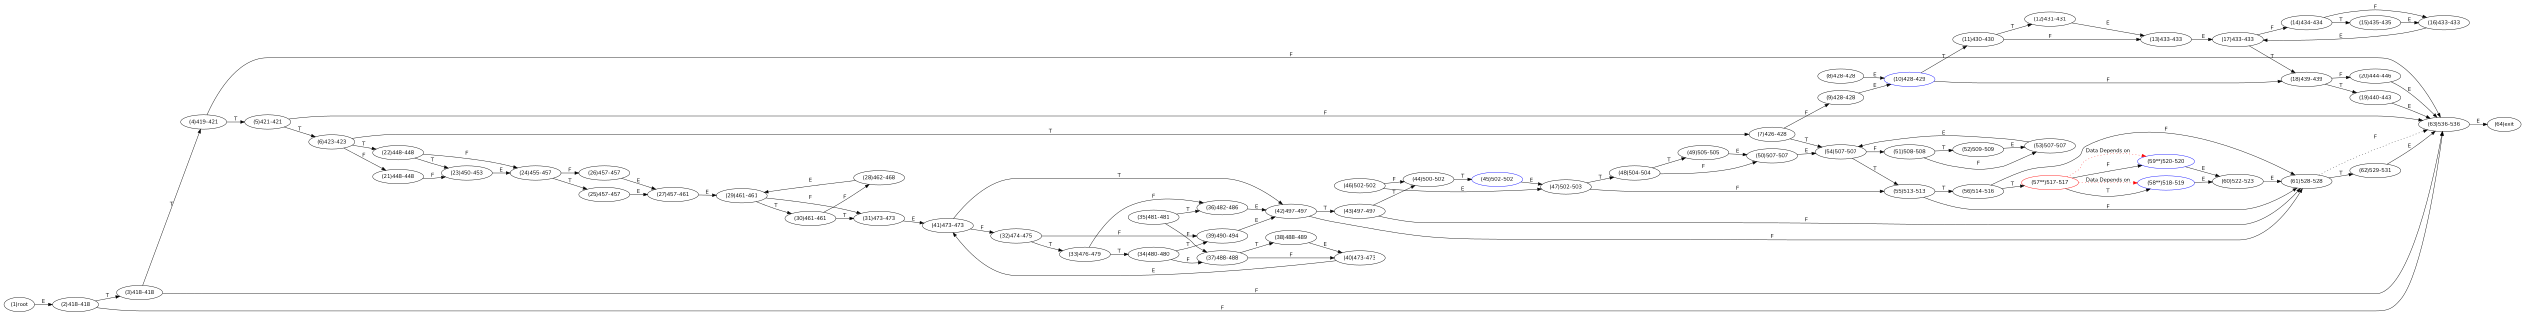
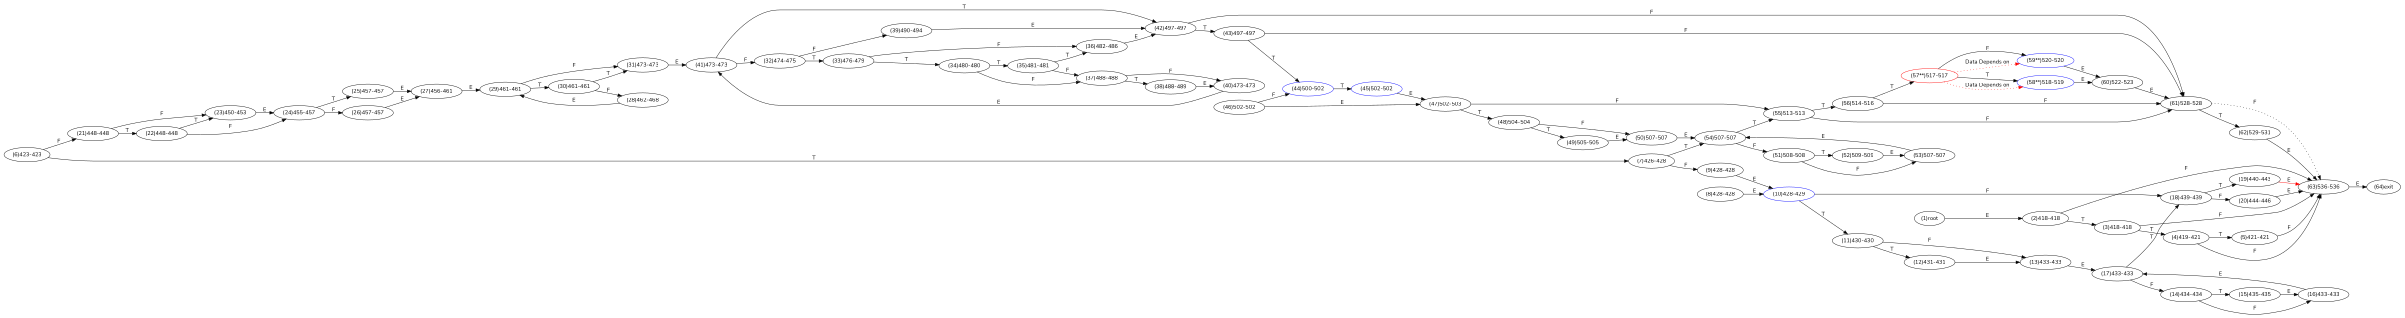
  digraph {
    fontname=Nunito
    rankdir=LR
    node [fontname=Nunito]
    edge [fontname=Nunito]
    n1 [label="(1)root"]
    n2 [label="(2)418-418"]
    n3 [label="(3)418-418"]
    n4 [label="(63)536-536"]
    n5 [label="(4)419-421"]
    n6 [label="(64)exit"]
    n7 [label="(5)421-421"]
    n8 [label="(6)423-423"]
    n9 [label="(7)426-428"]
    n10 [label="(21)448-448"]
    n11 [label="(9)428-428"]
    n12 [label="(54)507-507"]
    n13 [label="(23)450-453"]
    n14 [label="(22)448-448"]
    n15 [label="(8)428-428"]
    n16 [color=blue label="(10)428-429"]
    n17 [label="(11)430-430"]
    n18 [label="(18)439-439"]
    n19 [label="(12)431-431"]
    n20 [label="(13)433-433"]
    n21 [label="(19)440-443"]
    n22 [label="(20)444-446"]
    n23 [label="(17)433-433"]
    n24 [label="(14)434-434"]
    n25 [label="(15)435-435"]
    n26 [label="(16)433-433"]
    n27 [label="(24)455-457"]
    n28 [label="(25)457-457"]
    n29 [label="(26)457-457"]
-   n30 [label="(27)457-461"]
+   n30 [label="(27)456-461"]
    n31 [label="(29)461-461"]
    n32 [label="(31)473-473"]
    n33 [label="(30)461-461"]
    n34 [label="(41)473-473"]
    n35 [label="(28)462-468"]
    n36 [label="(32)474-475"]
    n37 [label="(42)497-497"]
    n38 [label="(34)480-480"]
    n39 [label="(35)481-481"]
    n40 [label="(37)488-488"]
    n41 [label="(36)482-486"]
    n42 [label="(38)488-489"]
    n43 [label="(40)473-473"]
    n44 [label="(33)476-479"]
    n45 [label="(39)490-494"]
    n46 [label="(43)497-497"]
    n47 [label="(61)528-528"]
-   n48 [label="(44)500-502"]
+   n48 [label="(44)500-502" color=blue]
    n49 [label="(62)529-531"]
    n50 [color=blue label="(45)502-502"]
    n51 [label="(46)502-502"]
    n52 [label="(47)502-503"]
    n53 [label="(48)504-504"]
    n54 [label="(55)513-513"]
    n55 [label="(50)507-507"]
    n56 [label="(49)505-505"]
    n57 [label="(56)514-516"]
    n58 [label="(51)508-508"]
    n59 [label="(53)507-507"]
    n60 [label="(52)509-509"]
    n61 [color=red label="(57**)517-517"]
    n62 [color=blue label="(59**)520-520"]
    n63 [label="(60)522-523"]
    n64 [color=blue label="(58**)518-519"]
    n1 -> n2 [label=E]
    n2 -> n3 [label=T]
    n2 -> n4 [label=F]
    n3 -> n4 [label=F]
    n3 -> n5 [label=T]
    n4 -> n6 [label=E]
    n5 -> n4 [label=F]
    n5 -> n7 [label=T]
    n7 -> n4 [label=F]
-   n7 -> n8 [label=T]
    n8 -> n9 [label=T]
    n8 -> n10 [label=F]
    n9 -> n11 [label=F]
    n9 -> n12 [label=T]
    n10 -> n13 [label=F]
-   n8 -> n14 [label=T]
+   n10 -> n14 [label=T]
    n11 -> n16 [label=E]
    n12 -> n54 [label=T]
    n12 -> n58 [label=F]
    n13 -> n27 [label=E]
    n14 -> n13 [label=T]
    n14 -> n27 [label=F]
    n15 -> n16 [label=E]
    n16 -> n17 [label=T]
    n16 -> n18 [label=F]
    n17 -> n19 [label=T]
    n17 -> n20 [label=F]
    n18 -> n21 [label=T]
    n18 -> n22 [label=F]
    n19 -> n20 [label=E]
    n20 -> n23 [label=E]
-   n21 -> n4 [label=E]
+   n21 -> n4 [label=E color=red]
    n22 -> n4 [label=E]
    n23 -> n18 [label=T]
    n23 -> n24 [label=F]
    n24 -> n25 [label=T]
    n24 -> n26 [label=F]
    n25 -> n26 [label=E]
    n26 -> n23 [label=E]
    n27 -> n28 [label=T]
    n27 -> n29 [label=F]
    n28 -> n30 [label=E]
    n29 -> n30 [label=E]
    n30 -> n31 [label=E]
    n31 -> n32 [label=F]
    n31 -> n33 [label=T]
    n32 -> n34 [label=E]
    n33 -> n32 [label=T]
    n33 -> n35 [label=F]
    n34 -> n36 [label=F]
    n34 -> n37 [label=T]
    n35 -> n31 [label=E]
    n36 -> n44 [label=T]
    n36 -> n45 [label=F]
    n37 -> n46 [label=T]
    n37 -> n47 [label=F]
-   n38 -> n45 [label=T]
+   n38 -> n39 [label=T]
    n38 -> n40 [label=F]
    n39 -> n40 [label=F]
    n39 -> n41 [label=T]
    n40 -> n42 [label=T]
    n40 -> n43 [label=F]
    n41 -> n37 [label=E]
    n42 -> n43 [label=E]
    n43 -> n34 [label=E]
    n44 -> n38 [label=T]
    n44 -> n41 [label=F]
    n45 -> n37 [label=E]
    n46 -> n47 [label=F]
    n46 -> n48 [label=T]
    n47 -> n4 [label=F style=dotted]
    n47 -> n49 [label=T]
    n48 -> n50 [label=T]
    n49 -> n4 [label=E]
    n50 -> n52 [label=E]
    n51 -> n48 [label=F]
    n51 -> n52 [label=E]
    n52 -> n53 [label=T]
    n52 -> n54 [label=F]
    n53 -> n55 [label=F]
    n53 -> n56 [label=T]
    n54 -> n47 [label=F]
    n54 -> n57 [label=T]
    n55 -> n12 [label=E]
    n56 -> n55 [label=E]
    n57 -> n47 [label=F]
    n57 -> n61 [label=T]
    n58 -> n59 [label=F]
    n58 -> n60 [label=T]
    n59 -> n12 [label=E]
    n60 -> n59 [label=E]
    n61 -> n62 [label=F]
    n61 -> n62 [color=red label="Data Depends on" style=dotted]
    n61 -> n64 [label=T]
    n61 -> n64 [color=red label="Data Depends on" style=dotted]
    n62 -> n63 [label=E]
    n63 -> n47 [label=E]
    n64 -> n63 [label=E]
  }
